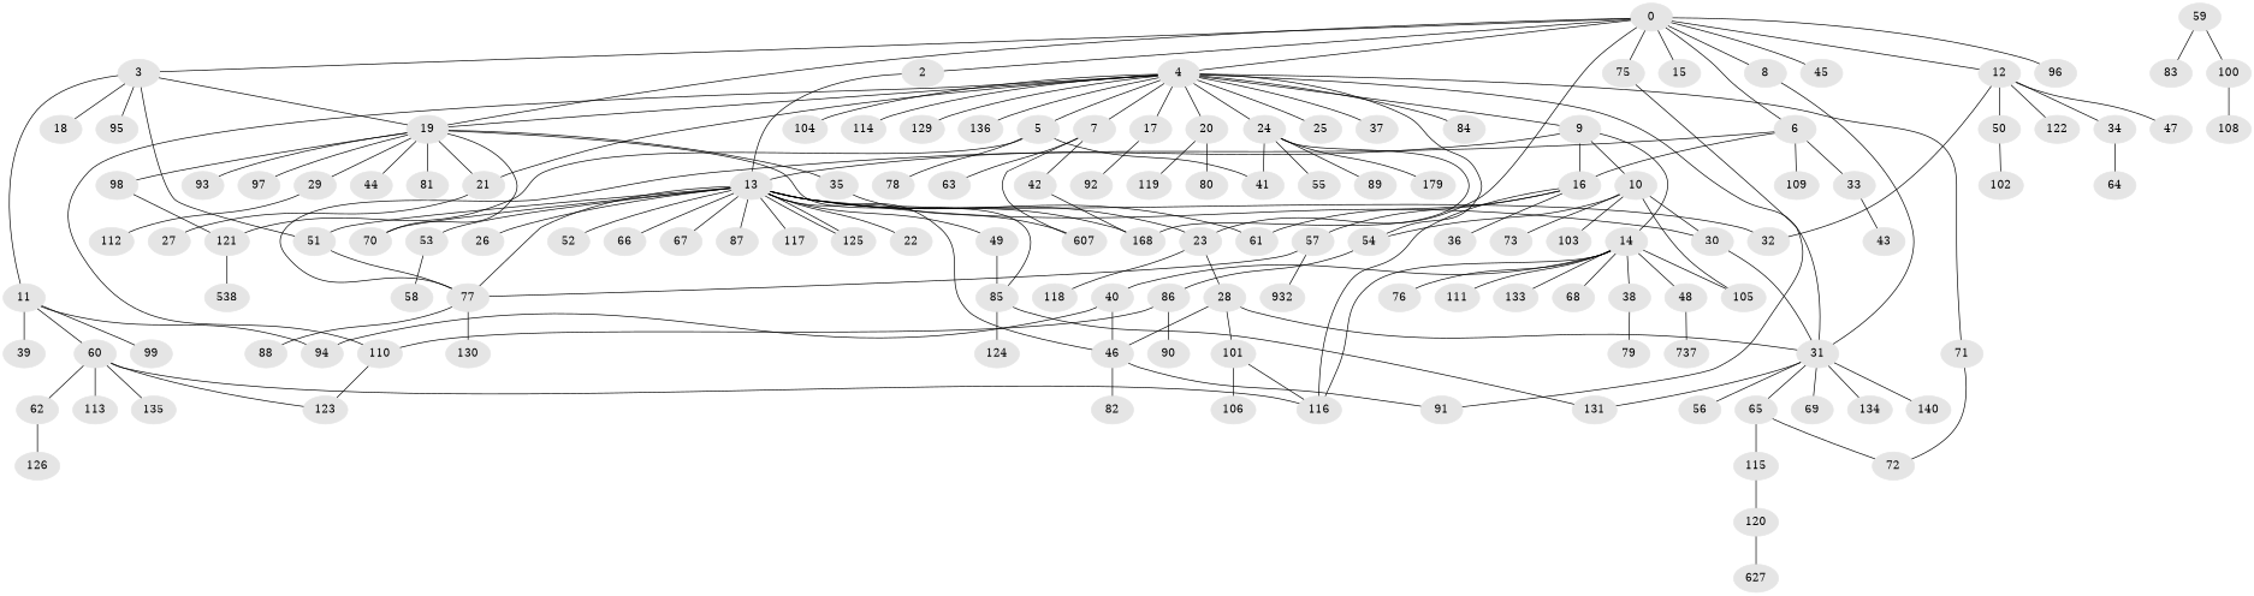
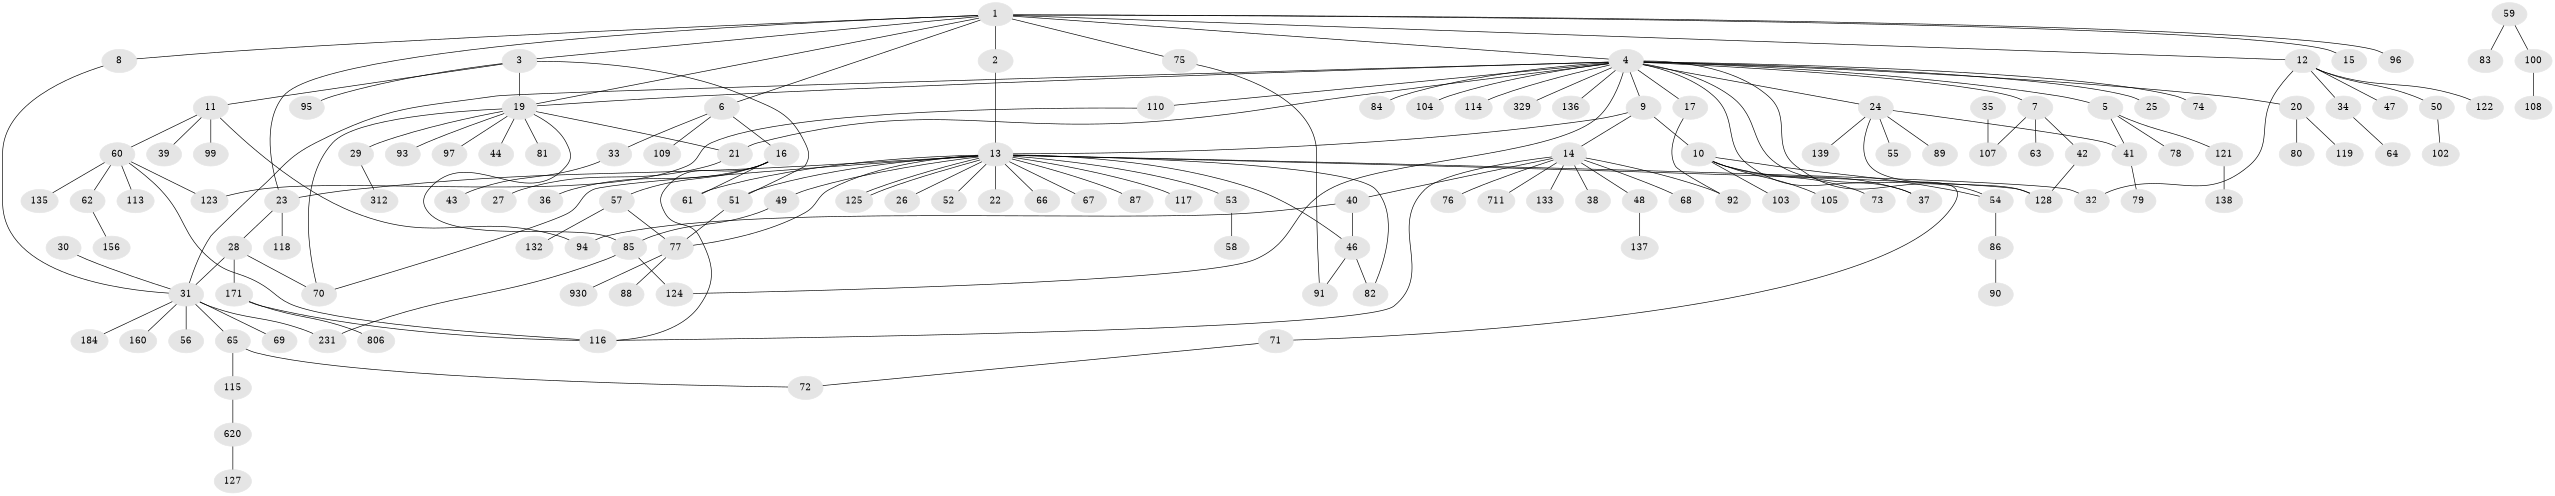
  graph {
    node [color=gray90 style=filled]
-   1 [label=0]
+   1
    2
    3
    4
    6
    8
    12
    15
    19
    23
-   45
    75
    96
    13
    11
-   18
    51
    95
    5
    7
    9
    17
    20
    21
    24
    25
    31
    37
    54
    71
+   74
    84
    104
    110
    114
    124
-   129
+   129 [label=329]
    136
    16
    33
    77
    109
    32
    34
    47
    50
    122
    70
    29
    35
    44
    81
    85
    93
    97
-   98
    28
    118
    91
    30
    22
    26
    46
    49
    52
    53
    61
    66
    67
    87
    117
    125
-   128 [label=168]
+   128
    39
    60
    94
    99
    41
    78
    121
    42
    63
-   107 [label=607]
+   107
    10
    14
    92
    80
    119
    27
    55
    89
-   139 [label=179]
+   139
    56
    65
    69
-   131
-   134
-   140
+   131 [label=231]
+   134 [label=184]
+   140 [label=160]
    86
    72
    123
-   138 [label=538]
+   138
    116
    36
    57
    43
    88
-   130
+   130 [label=930]
    73
    103
    105
    38
    40
    48
    68
    76
-   111
+   111 [label=711]
    133
    62
    113
    135
    64
    102
    82
    58
    59
    83
    100
    79
-   137 [label=737]
-   132 [label=932]
-   112
-   101
-   106
+   137
+   132
+   112 [label=312]
+   101 [label=171]
+   106 [label=806]
    115
    90
    108
-   126
-   120
-   127 [label=627]
+   126 [label=156]
+   120 [label=620]
+   127
    1 -- 2
    1 -- 3
    1 -- 4
    1 -- 6
    1 -- 8
    1 -- 12
    1 -- 15
    1 -- 19
    1 -- 23
-   1 -- 45
    1 -- 75
    1 -- 96
    2 -- 13
    3 -- 19
    3 -- 11
-   3 -- 18
    3 -- 51
    3 -- 95
    4 -- 19
    4 -- 5
    4 -- 7
    4 -- 9
    4 -- 17
    4 -- 20
    4 -- 21
    4 -- 24
    4 -- 25
    4 -- 31
    4 -- 37
    4 -- 54
    4 -- 71
+   4 -- 74
    4 -- 84
    4 -- 104
    4 -- 110
    4 -- 114
+   4 -- 124
    4 -- 129
    4 -- 136
    6 -- 16
    6 -- 33
-   6 -- 77
    6 -- 109
    8 -- 31
    12 -- 32
    12 -- 34
    12 -- 47
    12 -- 50
    12 -- 122
    19 -- 21
    19 -- 70
    19 -- 29
-   19 -- 35
    19 -- 44
    19 -- 81
    19 -- 85
    19 -- 93
    19 -- 97
-   19 -- 98
    23 -- 28
    23 -- 118
    75 -- 91
    13 -- 23
    13 -- 51
    13 -- 77
    13 -- 32
    13 -- 70
-   13 -- 30
+   13 -- 82
    13 -- 22
    13 -- 26
    13 -- 46
    13 -- 49
    13 -- 52
    13 -- 53
    13 -- 61
    13 -- 66
    13 -- 67
    13 -- 87
    13 -- 117
    13 -- 125
    13 -- 125
    13 -- 128
    11 -- 39
    11 -- 60
    11 -- 94
    11 -- 99
    51 -- 77
    5 -- 41
    5 -- 78
    5 -- 121
    7 -- 42
    7 -- 63
    7 -- 107
    9 -- 13
-   9 -- 16
    9 -- 10
    9 -- 14
    17 -- 92
    20 -- 80
    20 -- 119
    21 -- 27
    24 -- 128
    24 -- 41
    24 -- 55
    24 -- 89
    24 -- 139
    31 -- 56
    31 -- 65
    31 -- 69
    31 -- 131
    31 -- 134
    31 -- 140
    54 -- 86
    71 -- 72
    110 -- 123
    16 -- 61
    16 -- 116
    16 -- 36
    16 -- 57
    33 -- 43
    77 -- 88
    77 -- 130
    34 -- 64
    50 -- 102
    29 -- 112
    35 -- 107
    85 -- 124
    85 -- 131
-   98 -- 121
    28 -- 31
-   28 -- 46
+   28 -- 70
    28 -- 101
    30 -- 31
    46 -- 91
    46 -- 82
    49 -- 85
    53 -- 58
    60 -- 123
    60 -- 116
    60 -- 62
    60 -- 113
    60 -- 135
    121 -- 138
    42 -- 128
    10 -- 54
-   10 -- 30
+   10 -- 37
    10 -- 73
    10 -- 103
    10 -- 105
    14 -- 116
-   14 -- 105
+   14 -- 92
    14 -- 38
    14 -- 40
    14 -- 48
    14 -- 68
    14 -- 76
    14 -- 111
    14 -- 133
    65 -- 72
    65 -- 115
-   86 -- 110
    86 -- 90
    57 -- 77
    57 -- 132
-   38 -- 79
+   41 -- 79
    40 -- 46
    40 -- 94
    48 -- 137
    62 -- 126
    59 -- 83
    59 -- 100
    100 -- 108
    101 -- 116
    101 -- 106
    115 -- 120
    120 -- 127
  }
